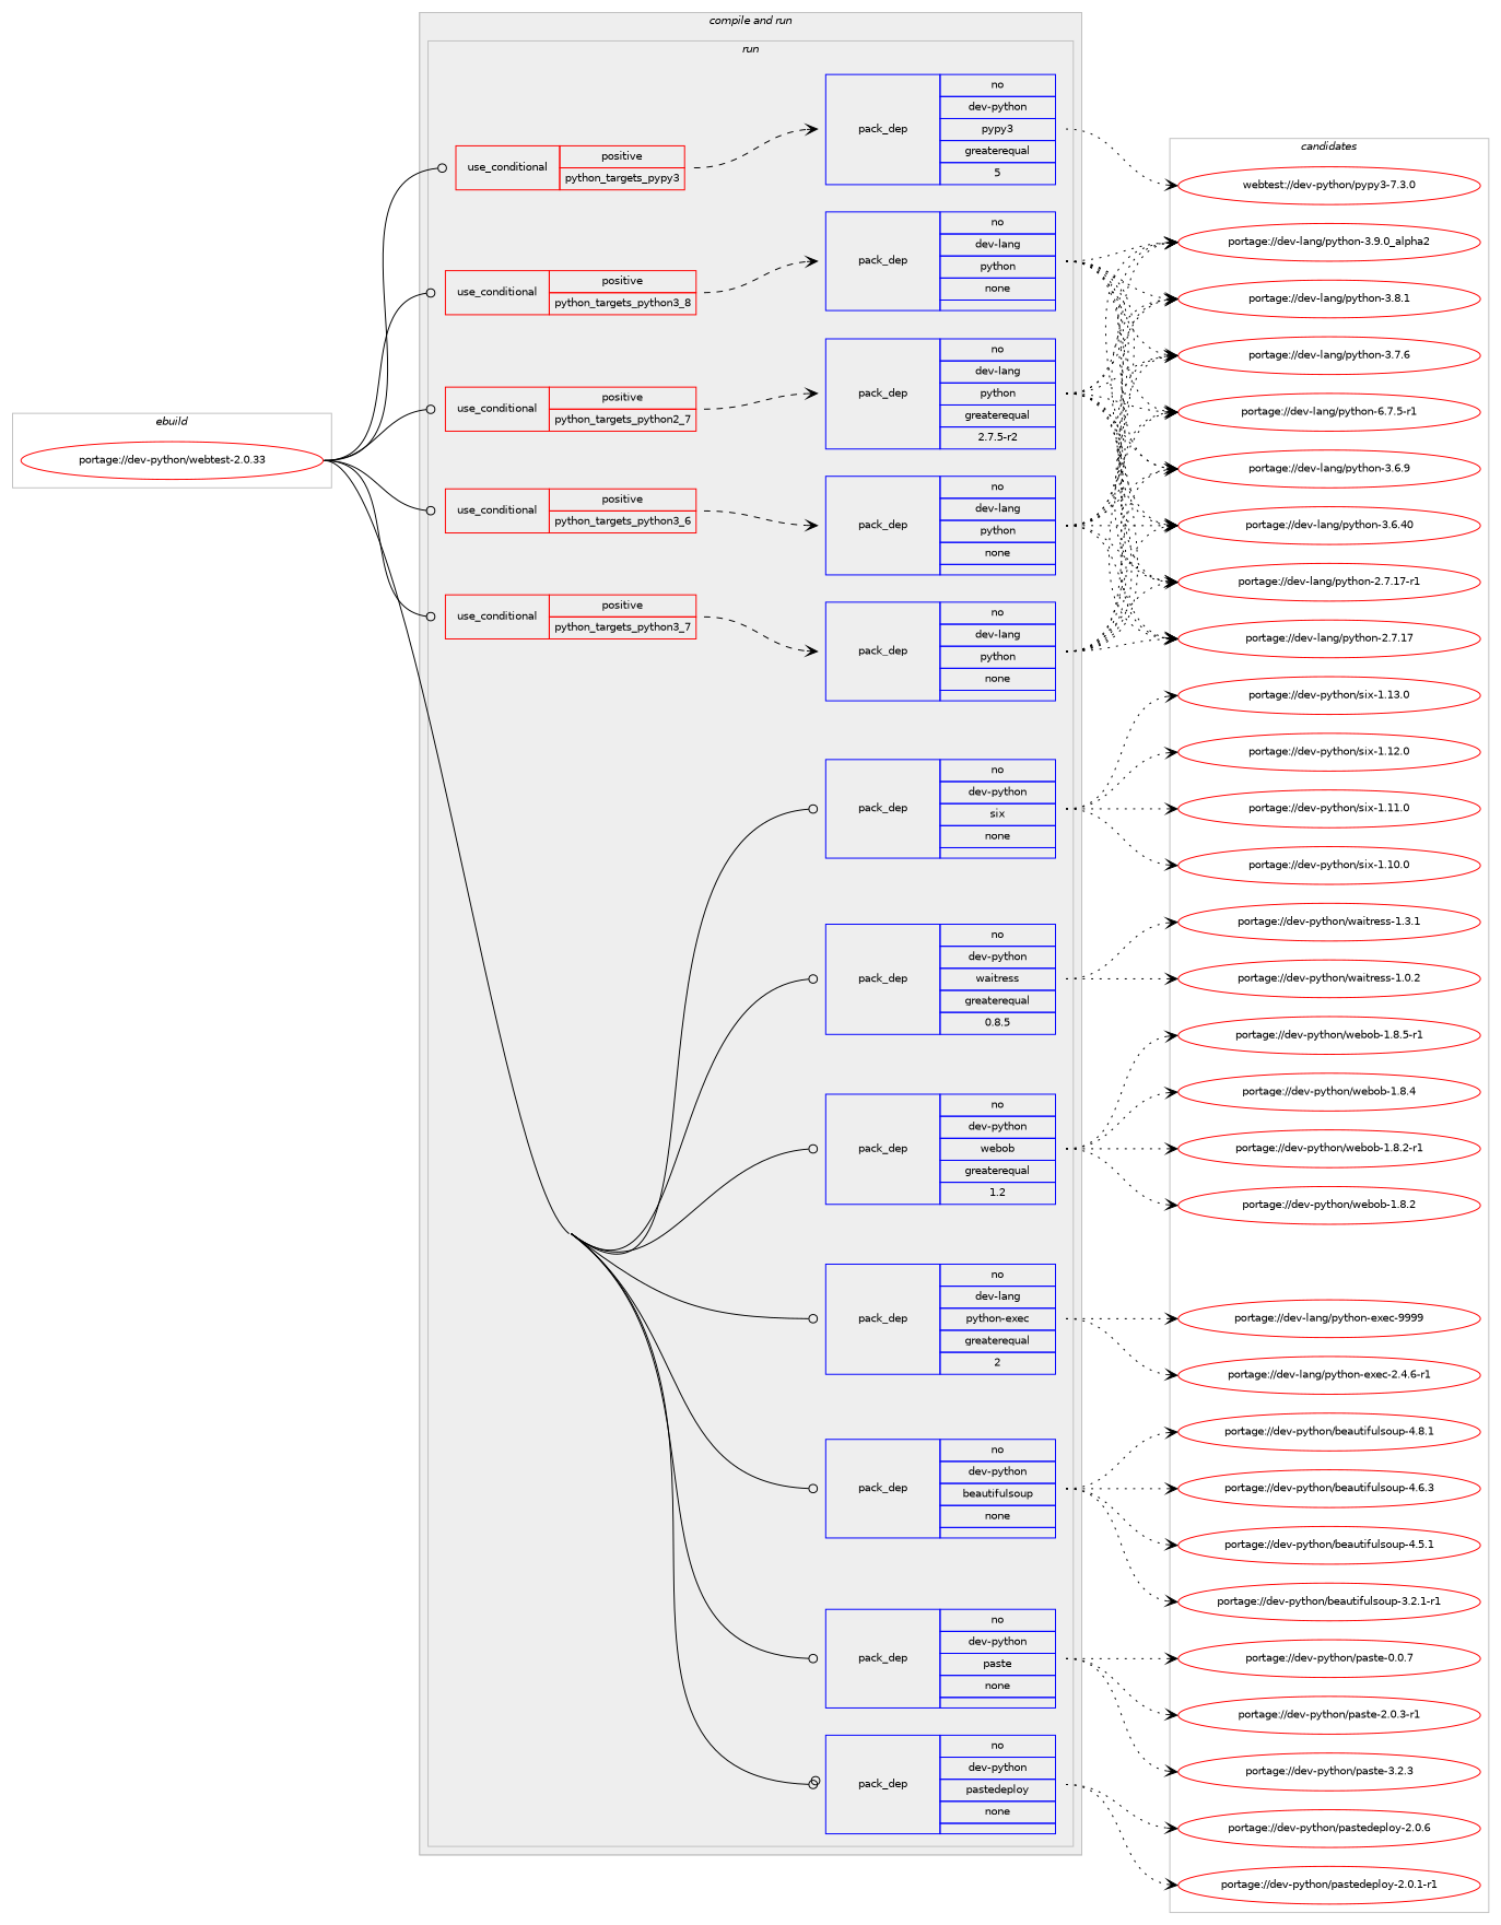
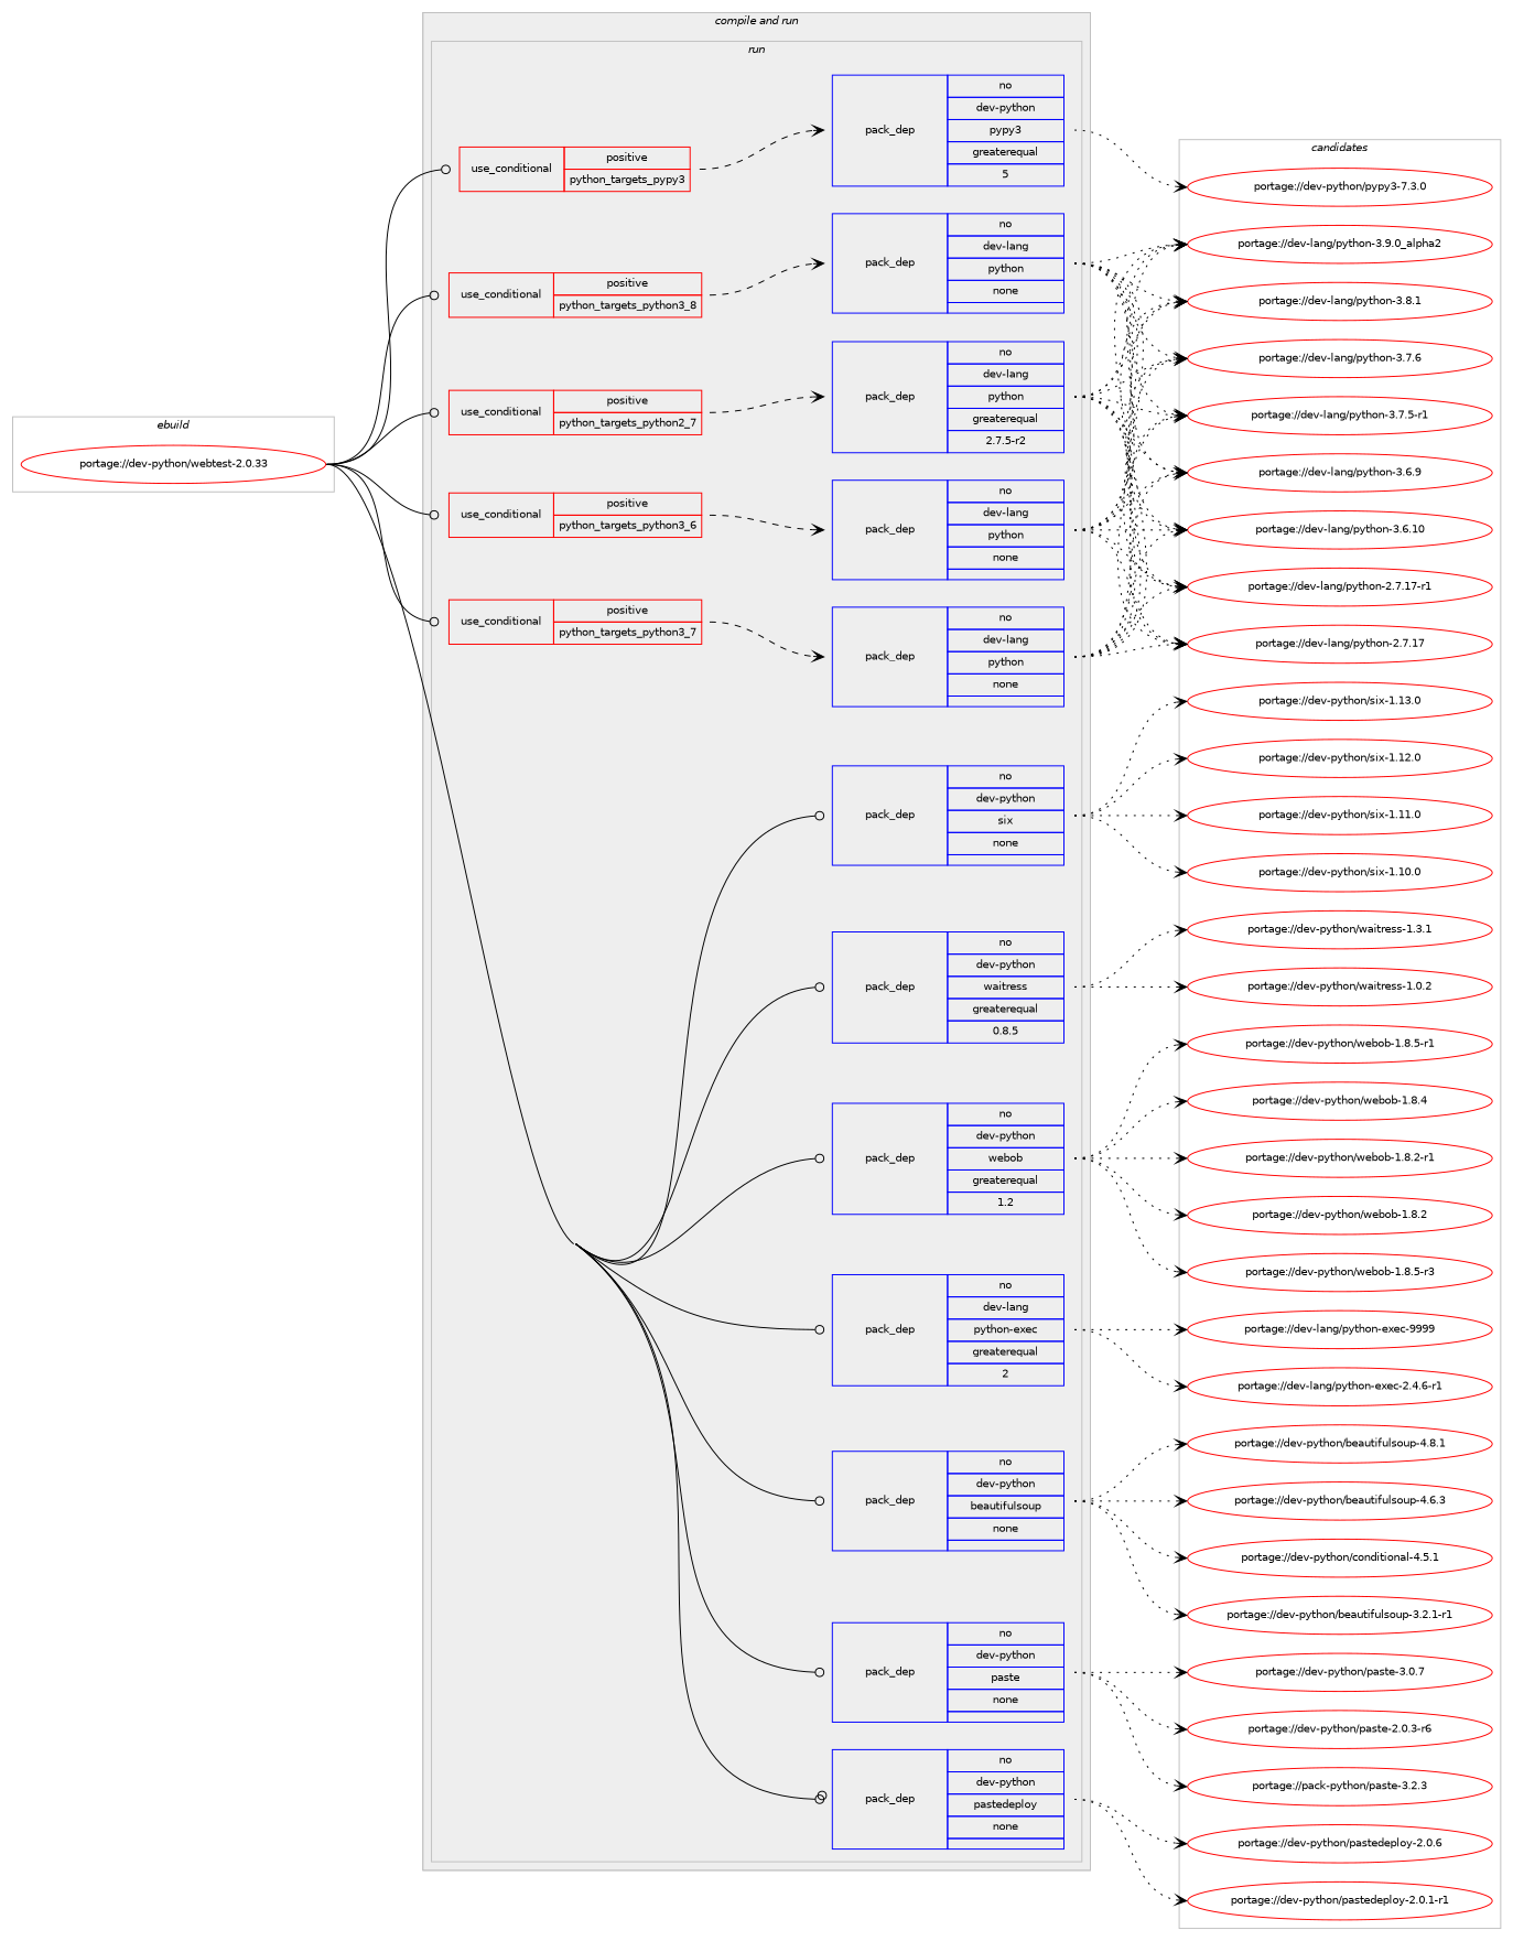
  digraph {
    compound=true
    concentrate=true
    fontname=Helvetica
    fontsize=10
    newrank=true
    rankdir=LR
    ranksep=1.5
    node [color=red fontname=Helvetica fontsize=10]
    edge [arrowhead=vee headport=w style=dotted tailport=e weight=100]
    n1 [label="portage://dev-python/webtest-2.0.33" width=4]
    n2 [color=blue label=<<TABLE BORDER="0" CELLBORDER="1" CELLSPACING="0" CELLPADDING="4" WIDTH="220"><TR><TD ROWSPAN="6" CELLPADDING="30">pack_dep</TD></TR><TR><TD WIDTH="110">no</TD></TR><TR><TD>dev-python</TD></TR><TR><TD>pypy3</TD></TR><TR><TD>greaterequal</TD></TR><TR><TD>5</TD></TR></TABLE>> shape=none]
    n3 [label=<<TABLE BORDER="0" CELLBORDER="1" CELLSPACING="0" CELLPADDING="4"><TR><TD ROWSPAN="3" CELLPADDING="10">use_conditional</TD></TR><TR><TD>positive</TD></TR><TR><TD>python_targets_pypy3</TD></TR></TABLE>> shape=none]
    n4 [color=blue label=<<TABLE BORDER="0" CELLBORDER="1" CELLSPACING="0" CELLPADDING="4" WIDTH="220"><TR><TD ROWSPAN="6" CELLPADDING="30">pack_dep</TD></TR><TR><TD WIDTH="110">no</TD></TR><TR><TD>dev-lang</TD></TR><TR><TD>python</TD></TR><TR><TD>greaterequal</TD></TR><TR><TD>2.7.5-r2</TD></TR></TABLE>> shape=none]
    n5 [label=<<TABLE BORDER="0" CELLBORDER="1" CELLSPACING="0" CELLPADDING="4"><TR><TD ROWSPAN="3" CELLPADDING="10">use_conditional</TD></TR><TR><TD>positive</TD></TR><TR><TD>python_targets_python2_7</TD></TR></TABLE>> shape=none]
    n6 [color=blue label=<<TABLE BORDER="0" CELLBORDER="1" CELLSPACING="0" CELLPADDING="4" WIDTH="220"><TR><TD ROWSPAN="6" CELLPADDING="30">pack_dep</TD></TR><TR><TD WIDTH="110">no</TD></TR><TR><TD>dev-lang</TD></TR><TR><TD>python</TD></TR><TR><TD>none</TD></TR><TR><TD></TD></TR></TABLE>> shape=none]
    n7 [label=<<TABLE BORDER="0" CELLBORDER="1" CELLSPACING="0" CELLPADDING="4"><TR><TD ROWSPAN="3" CELLPADDING="10">use_conditional</TD></TR><TR><TD>positive</TD></TR><TR><TD>python_targets_python3_6</TD></TR></TABLE>> shape=none]
    n8 [color=blue label=<<TABLE BORDER="0" CELLBORDER="1" CELLSPACING="0" CELLPADDING="4" WIDTH="220"><TR><TD ROWSPAN="6" CELLPADDING="30">pack_dep</TD></TR><TR><TD WIDTH="110">no</TD></TR><TR><TD>dev-lang</TD></TR><TR><TD>python</TD></TR><TR><TD>none</TD></TR><TR><TD></TD></TR></TABLE>> shape=none]
    n9 [label=<<TABLE BORDER="0" CELLBORDER="1" CELLSPACING="0" CELLPADDING="4"><TR><TD ROWSPAN="3" CELLPADDING="10">use_conditional</TD></TR><TR><TD>positive</TD></TR><TR><TD>python_targets_python3_7</TD></TR></TABLE>> shape=none]
    n10 [color=blue label=<<TABLE BORDER="0" CELLBORDER="1" CELLSPACING="0" CELLPADDING="4" WIDTH="220"><TR><TD ROWSPAN="6" CELLPADDING="30">pack_dep</TD></TR><TR><TD WIDTH="110">no</TD></TR><TR><TD>dev-lang</TD></TR><TR><TD>python</TD></TR><TR><TD>none</TD></TR><TR><TD></TD></TR></TABLE>> shape=none]
    n11 [label=<<TABLE BORDER="0" CELLBORDER="1" CELLSPACING="0" CELLPADDING="4"><TR><TD ROWSPAN="3" CELLPADDING="10">use_conditional</TD></TR><TR><TD>positive</TD></TR><TR><TD>python_targets_python3_8</TD></TR></TABLE>> shape=none]
    n12 [color=blue label=<<TABLE BORDER="0" CELLBORDER="1" CELLSPACING="0" CELLPADDING="4" WIDTH="220"><TR><TD ROWSPAN="6" CELLPADDING="30">pack_dep</TD></TR><TR><TD WIDTH="110">no</TD></TR><TR><TD>dev-lang</TD></TR><TR><TD>python-exec</TD></TR><TR><TD>greaterequal</TD></TR><TR><TD>2</TD></TR></TABLE>> shape=none]
    n13 [color=blue label=<<TABLE BORDER="0" CELLBORDER="1" CELLSPACING="0" CELLPADDING="4" WIDTH="220"><TR><TD ROWSPAN="6" CELLPADDING="30">pack_dep</TD></TR><TR><TD WIDTH="110">no</TD></TR><TR><TD>dev-python</TD></TR><TR><TD>beautifulsoup</TD></TR><TR><TD>none</TD></TR><TR><TD></TD></TR></TABLE>> shape=none]
    n14 [color=blue label=<<TABLE BORDER="0" CELLBORDER="1" CELLSPACING="0" CELLPADDING="4" WIDTH="220"><TR><TD ROWSPAN="6" CELLPADDING="30">pack_dep</TD></TR><TR><TD WIDTH="110">no</TD></TR><TR><TD>dev-python</TD></TR><TR><TD>paste</TD></TR><TR><TD>none</TD></TR><TR><TD></TD></TR></TABLE>> shape=none]
    n15 [color=blue label=<<TABLE BORDER="0" CELLBORDER="1" CELLSPACING="0" CELLPADDING="4" WIDTH="220"><TR><TD ROWSPAN="6" CELLPADDING="30">pack_dep</TD></TR><TR><TD WIDTH="110">no</TD></TR><TR><TD>dev-python</TD></TR><TR><TD>pastedeploy</TD></TR><TR><TD>none</TD></TR><TR><TD></TD></TR></TABLE>> shape=none]
    n16 [color=blue label=<<TABLE BORDER="0" CELLBORDER="1" CELLSPACING="0" CELLPADDING="4" WIDTH="220"><TR><TD ROWSPAN="6" CELLPADDING="30">pack_dep</TD></TR><TR><TD WIDTH="110">no</TD></TR><TR><TD>dev-python</TD></TR><TR><TD>six</TD></TR><TR><TD>none</TD></TR><TR><TD></TD></TR></TABLE>> shape=none]
    n17 [color=blue label=<<TABLE BORDER="0" CELLBORDER="1" CELLSPACING="0" CELLPADDING="4" WIDTH="220"><TR><TD ROWSPAN="6" CELLPADDING="30">pack_dep</TD></TR><TR><TD WIDTH="110">no</TD></TR><TR><TD>dev-python</TD></TR><TR><TD>waitress</TD></TR><TR><TD>greaterequal</TD></TR><TR><TD>0.8.5</TD></TR></TABLE>> shape=none]
    n18 [color=blue label=<<TABLE BORDER="0" CELLBORDER="1" CELLSPACING="0" CELLPADDING="4" WIDTH="220"><TR><TD ROWSPAN="6" CELLPADDING="30">pack_dep</TD></TR><TR><TD WIDTH="110">no</TD></TR><TR><TD>dev-python</TD></TR><TR><TD>webob</TD></TR><TR><TD>greaterequal</TD></TR><TR><TD>1.2</TD></TR></TABLE>> shape=none]
-   n19 [label="webtest://dev-python/pypy3-7.3.0" width=4]
+   n19 [label="portage://dev-python/pypy3-7.3.0" width=4]
    n20 [label="portage://dev-lang/python-3.9.0_alpha2" width=4]
    n21 [label="portage://dev-lang/python-3.8.1" width=4]
    n22 [label="portage://dev-lang/python-3.7.6" width=4]
-   n23 [label="portage://dev-lang/python-6.7.5-r1" width=4]
+   n23 [label="portage://dev-lang/python-3.7.5-r1" width=4]
    n24 [label="portage://dev-lang/python-3.6.9" width=4]
-   n25 [label="portage://dev-lang/python-3.6.40" width=4]
+   n25 [label="portage://dev-lang/python-3.6.10" width=4]
    n26 [label="portage://dev-lang/python-2.7.17-r1" width=4]
    n27 [label="portage://dev-lang/python-2.7.17" width=4]
    n28 [label="portage://dev-lang/python-exec-9999" width=4]
    n29 [label="portage://dev-lang/python-exec-2.4.6-r1" width=4]
    n30 [label="portage://dev-python/beautifulsoup-4.8.1" width=4]
    n31 [label="portage://dev-python/beautifulsoup-4.6.3" width=4]
-   n32 [label="portage://dev-python/beautifulsoup-4.5.1" width=4]
+   n32 [label="portage://dev-python/conditional-4.5.1" width=4]
    n33 [label="portage://dev-python/beautifulsoup-3.2.1-r1" width=4]
-   n34 [label="portage://dev-python/paste-3.2.3" width=4]
-   n35 [label="portage://dev-python/paste-0.0.7" width=4]
-   n36 [label="portage://dev-python/paste-2.0.3-r1" width=4]
+   n34 [label="portage://pack-python/paste-3.2.3" width=4]
+   n35 [label="portage://dev-python/paste-3.0.7" width=4]
+   n36 [label="portage://dev-python/paste-2.0.3-r6" width=4]
    n37 [label="portage://dev-python/pastedeploy-2.0.1-r1" width=4]
    n38 [label="portage://dev-python/pastedeploy-2.0.6" width=4]
    n39 [label="portage://dev-python/six-1.13.0" width=4]
    n40 [label="portage://dev-python/six-1.12.0" width=4]
    n41 [label="portage://dev-python/six-1.11.0" width=4]
    n42 [label="portage://dev-python/six-1.10.0" width=4]
    n43 [label="portage://dev-python/waitress-1.3.1" width=4]
    n44 [label="portage://dev-python/waitress-1.0.2" width=4]
+   n45 [label="portage://dev-python/webob-1.8.5-r3" width=4]
    n46 [label="portage://dev-python/webob-1.8.5-r1" width=4]
    n47 [label="portage://dev-python/webob-1.8.4" width=4]
    n48 [label="portage://dev-python/webob-1.8.2-r1" width=4]
    n49 [label="portage://dev-python/webob-1.8.2" width=4]
    subgraph cluster_1 {
      color=gray
      label=<<i>ebuild</i>>
      rank=same
      n1
    }
    subgraph cluster_2 {
      color=gray
      label=<<i>dependencies</i>>
      subgraph cluster_3 {
        color=gray
        fillcolor="#eeeeee"
        label=<<i>compile</i>>
        style=filled
      }
      subgraph cluster_4 {
        color=gray
        fillcolor="#eeeeee"
        label=<<i>compile and run</i>>
        style=filled
      }
      subgraph cluster_5 {
        color=gray
        fillcolor="#eeeeee"
        label=<<i>run</i>>
        style=filled
        subgraph sub_6 {
          color=gray
          fillcolor="#eeeeee"
          label=<<i>run</i>>
          style=filled
          n3
          subgraph sub_7 {
            color=gray
            fillcolor="#eeeeee"
            label=<<i>run</i>>
            style=filled
            n2
          }
        }
        subgraph sub_8 {
          color=gray
          fillcolor="#eeeeee"
          label=<<i>run</i>>
          style=filled
          n5
          subgraph sub_9 {
            color=gray
            fillcolor="#eeeeee"
            label=<<i>run</i>>
            style=filled
            n4
          }
        }
        subgraph sub_10 {
          color=gray
          fillcolor="#eeeeee"
          label=<<i>run</i>>
          style=filled
          n7
          subgraph sub_11 {
            color=gray
            fillcolor="#eeeeee"
            label=<<i>run</i>>
            style=filled
            n6
          }
        }
        subgraph sub_12 {
          color=gray
          fillcolor="#eeeeee"
          label=<<i>run</i>>
          style=filled
          n9
          subgraph sub_13 {
            color=gray
            fillcolor="#eeeeee"
            label=<<i>run</i>>
            style=filled
            n8
          }
        }
        subgraph sub_14 {
          color=gray
          fillcolor="#eeeeee"
          label=<<i>run</i>>
          style=filled
          n11
          subgraph sub_15 {
            color=gray
            fillcolor="#eeeeee"
            label=<<i>run</i>>
            style=filled
            n10
          }
        }
        subgraph sub_16 {
          color=gray
          fillcolor="#eeeeee"
          label=<<i>run</i>>
          style=filled
          n12
        }
        subgraph sub_17 {
          color=gray
          fillcolor="#eeeeee"
          label=<<i>run</i>>
          style=filled
          n13
        }
        subgraph sub_18 {
          color=gray
          fillcolor="#eeeeee"
          label=<<i>run</i>>
          style=filled
          n14
        }
        subgraph sub_19 {
          color=gray
          fillcolor="#eeeeee"
          label=<<i>run</i>>
          style=filled
          n15
        }
        subgraph sub_20 {
          color=gray
          fillcolor="#eeeeee"
          label=<<i>run</i>>
          style=filled
          n16
        }
        subgraph sub_21 {
          color=gray
          fillcolor="#eeeeee"
          label=<<i>run</i>>
          style=filled
          n17
        }
        subgraph sub_22 {
          color=gray
          fillcolor="#eeeeee"
          label=<<i>run</i>>
          style=filled
          n18
        }
      }
    }
    subgraph cluster_23 {
      color=gray
      label=<<i>candidates</i>>
      rank=same
      subgraph sub_24 {
        color=black
        label=<<i>candidates</i>>
        nodesep=1
        rank=same
        n19
      }
      subgraph sub_25 {
        color=black
        label=<<i>candidates</i>>
        nodesep=1
        rank=same
        n20
        n21
        n22
        n23
        n24
        n25
        n26
        n27
      }
      subgraph sub_26 {
        color=black
        label=<<i>candidates</i>>
        nodesep=1
        rank=same
        n20
        n21
        n22
        n23
        n24
        n25
        n26
        n27
      }
      subgraph sub_27 {
        color=black
        label=<<i>candidates</i>>
        nodesep=1
        rank=same
        n20
        n21
        n22
        n23
        n24
        n25
        n26
        n27
      }
      subgraph sub_28 {
        color=black
        label=<<i>candidates</i>>
        nodesep=1
        rank=same
        n20
        n21
        n22
        n23
        n24
        n25
        n26
        n27
      }
      subgraph sub_29 {
        color=black
        label=<<i>candidates</i>>
        nodesep=1
        rank=same
        n28
        n29
      }
      subgraph sub_30 {
        color=black
        label=<<i>candidates</i>>
        nodesep=1
        rank=same
        n30
        n31
        n32
        n33
      }
      subgraph sub_31 {
        color=black
        label=<<i>candidates</i>>
        nodesep=1
        rank=same
        n34
        n35
        n36
      }
      subgraph sub_32 {
        color=black
        label=<<i>candidates</i>>
        nodesep=1
        rank=same
        n37
        n38
      }
      subgraph sub_33 {
        color=black
        label=<<i>candidates</i>>
        nodesep=1
        rank=same
        n39
        n40
        n41
        n42
      }
      subgraph sub_34 {
        color=black
        label=<<i>candidates</i>>
        nodesep=1
        rank=same
        n43
        n44
      }
      subgraph sub_35 {
        color=black
        label=<<i>candidates</i>>
        nodesep=1
        rank=same
+       n45
        n46
        n47
        n48
        n49
      }
    }
    n1 -> n3 [arrowhead=odot style=solid weight=20]
    n1 -> n5 [arrowhead=odot style=solid weight=20]
    n1 -> n7 [arrowhead=odot style=solid weight=20]
    n1 -> n9 [arrowhead=odot style=solid weight=20]
    n1 -> n11 [arrowhead=odot style=solid weight=20]
    n1 -> n12 [arrowhead=odot style=solid weight=20]
    n1 -> n13 [arrowhead=odot style=solid weight=20]
    n1 -> n14 [arrowhead=odot style=solid weight=20]
    n1 -> n15 [arrowhead=odot style=solid weight=20]
    n1 -> n16 [arrowhead=odot style=solid weight=20]
    n1 -> n17 [arrowhead=odot style=solid weight=20]
    n1 -> n18 [arrowhead=odot style=solid weight=20]
    n2 -> n19
    n3 -> n2 [style=dashed weight=20]
    n4 -> n20
    n4 -> n21
    n4 -> n22
    n4 -> n23
    n4 -> n24
    n4 -> n25
    n4 -> n26
    n4 -> n27
    n5 -> n4 [style=dashed weight=20]
    n6 -> n20
    n6 -> n21
    n6 -> n22
    n6 -> n23
    n6 -> n24
    n6 -> n25
    n6 -> n26
    n6 -> n27
    n7 -> n6 [style=dashed weight=20]
    n8 -> n20
    n8 -> n21
    n8 -> n22
    n8 -> n23
    n8 -> n24
    n8 -> n25
    n8 -> n26
    n8 -> n27
    n9 -> n8 [style=dashed weight=20]
    n10 -> n20
    n10 -> n21
    n10 -> n22
    n10 -> n23
    n10 -> n24
    n10 -> n25
    n10 -> n26
    n10 -> n27
    n11 -> n10 [style=dashed weight=20]
    n12 -> n28
    n12 -> n29
    n13 -> n30
    n13 -> n31
    n13 -> n32
    n13 -> n33
    n14 -> n34
    n14 -> n35
    n14 -> n36
    n15 -> n37
    n15 -> n38
    n16 -> n39
    n16 -> n40
    n16 -> n41
    n16 -> n42
    n17 -> n43
    n17 -> n44
+   n18 -> n45
    n18 -> n46
    n18 -> n47
    n18 -> n48
    n18 -> n49
  }
